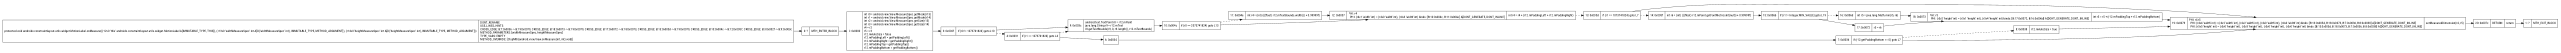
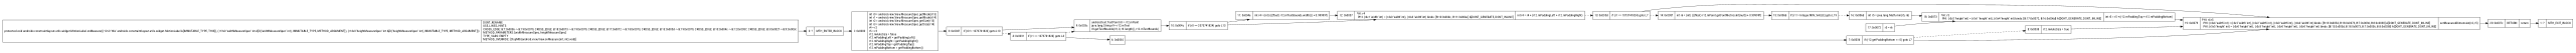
  digraph {
    fontname="Roboto Condensed"
    rankdir=LR
    node [fontname="Roboto Condensed" shape=record]
    edge [fontname="Roboto Condensed"]
    n1 [label="{0\:\ ?|MTH_ENTER_BLOCK\l}"]
    n2 [label="{2\:\ 0x0000|int r0 = android.view.View.MeasureSpec.getMode(r13)\lint r1 = android.view.View.MeasureSpec.getMode(r14)\lint r2 = android.view.View.MeasureSpec.getSize(r13)\lint r3 = android.view.View.MeasureSpec.getSize(r14)\lr4 = r2\lr5 = r3\lr12.mAutoSize = false\lr12.mPaddingLeft = getPaddingLeft()\lr12.mPaddingRight = getPaddingRight()\lr12.mPaddingTop = getPaddingTop()\lr12.mPaddingBottom = getPaddingBottom()\l}"]
    n3 [label="{3\:\ 0x002f|if (r0 != 1073741824) goto L10\l}"]
    n4 [label="{4\:\ 0x0031|if (r1 == 1073741824) goto L4\l}"]
    n5 [label="{9\:\ 0x003c|android.text.TextPaint r8 = r12.mPaint\ljava.lang.String r9 = r12.mText\lr8.getTextBounds(r9, 0, r9.length(), r12.mTextBounds)\l}"]
    n6 [label="{6\:\ 0x0034}"]
    n7 [label="{10\:\ 0x004c|if (r0 == 2073741824) goto L13\l}"]
    n8 [label="{7\:\ 0x0036|if (r12.getPaddingBottom == 0) goto L7\l}"]
    n9 [label="{8\:\ 0x0038|r12.mAutoSize = true\l}"]
    n10 [label="{19\:\ 0x0079|PHI: r4 r5 \l  PHI: (r4v4 'width' int) = (r4v2 'width' int), (r4v2 'width' int), (r4v0 'width' int), (r4v0 'width' int) binds: [B:13:0x005d, B:18:0x0073, B:7:0x0036, B:8:0x0038] A[DONT_GENERATE, DONT_INLINE]\l  PHI: (r5v5 'height' int) = (r5v0 'height' int), (r5v3 'height' int), (r5v0 'height' int), (r5v0 'height' int) binds: [B:13:0x005d, B:18:0x0073, B:7:0x0036, B:8:0x0038] A[DONT_GENERATE, DONT_INLINE]\l|setMeasuredDimension(r4, r5)\l}"]
    n11 [label="{20\:\ 0x007c|RETURN\l|return\l}"]
    n12 [label="{1\:\ ?|MTH_EXIT_BLOCK\l}"]
    n13 [label="{11\:\ 0x004e|int r4 = (int) (((float) r12.mTextBounds.width()) + 0.99999f)\l}"]
    n14 [label="{12\:\ 0x0057|PHI: r4 \l  PHI: (r4v1 'width' int) = (r4v0 'width' int), (r4v3 'width' int) binds: [B:10:0x004c, B:11:0x004e] A[DONT_GENERATE, DONT_INLINE]\l|int r4 = r4 + (r12.mPaddingLeft + r12.mPaddingRight)\l}"]
    n15 [label="{13\:\ 0x005d|if (r1 == 1073741824) goto L7\l}"]
    n16 [label="{14\:\ 0x005f|int r6 = (int) (((float) r12.mPaint.getFontMetricsInt(null)) + 0.99999f)\l}"]
    n17 [label="{15\:\ 0x006b|if (r1 != Integer.MIN_VALUE) goto L19\l}"]
    n18 [label="{16\:\ 0x006d|int r5 = java.lang.Math.min(r5, r6)\l}"]
    n19 [label="{17\:\ 0x0072|r5 = r6\l}"]
    n20 [label="{18\:\ 0x0073|PHI: r5 \l  PHI: (r5v2 'height' int) = (r5v1 'height' int), (r5v4 'height' int) binds: [B:17:0x0072, B:16:0x006d] A[DONT_GENERATE, DONT_INLINE]\l|int r5 = r5 + (r12.mPaddingTop + r12.mPaddingBottom)\l}"]
    n21 [label="{protected void androidx.constraintlayout.utils.widget.MotionLabel.onMeasure((r12v0 'this' androidx.constraintlayout.utils.widget.MotionLabel A[IMMUTABLE_TYPE, THIS]), (r13v0 'widthMeasureSpec' int A[D('widthMeasureSpec' int), IMMUTABLE_TYPE, METHOD_ARGUMENT]), (r14v0 'heightMeasureSpec' int A[D('heightMeasureSpec' int), IMMUTABLE_TYPE, METHOD_ARGUMENT]))  | DONT_RENAME\lUSE_LINES_HINTS\lCROSS_EDGE: B:7:0x0036 \-\> B:19:0x0079, CROSS_EDGE: B:18:0x0073 \-\> B:19:0x0079, CROSS_EDGE: B:17:0x0072 \-\> B:18:0x0073, CROSS_EDGE: B:13:0x005d \-\> B:19:0x0079, CROSS_EDGE: B:10:0x004c \-\> B:12:0x0057, CROSS_EDGE: B:3:0x002f \-\> B:9:0x003c\lMETHOD_PARAMETERS: [widthMeasureSpec, heightMeasureSpec]\lTYPE_VARS: EMPTY\lMETHOD_OVERRIDE: [ClspMth\{android.view.View.onMeasure(int, int):void\}]\l}"]
    n1 -> n2
    n2 -> n3
    n3 -> n4 [style=dashed]
    n3 -> n5
    n4 -> n5 [style=dashed]
    n4 -> n6
    n5 -> n7
    n6 -> n8
-   n7 -> n13 [style=dashed]
+   n7 -> n13 [style=solid]
    n7 -> n14
    n8 -> n9 [style=dashed]
    n8 -> n10
    n9 -> n10
    n10 -> n11
    n11 -> n12
    n13 -> n14
    n14 -> n15 [style=dashed]
    n15 -> n10
    n15 -> n16 [style=dashed]
    n16 -> n17
    n17 -> n18 [style=dashed]
-   n17 -> n19
    n18 -> n20
    n19 -> n20
    n20 -> n10
    n21 -> n1
  }
